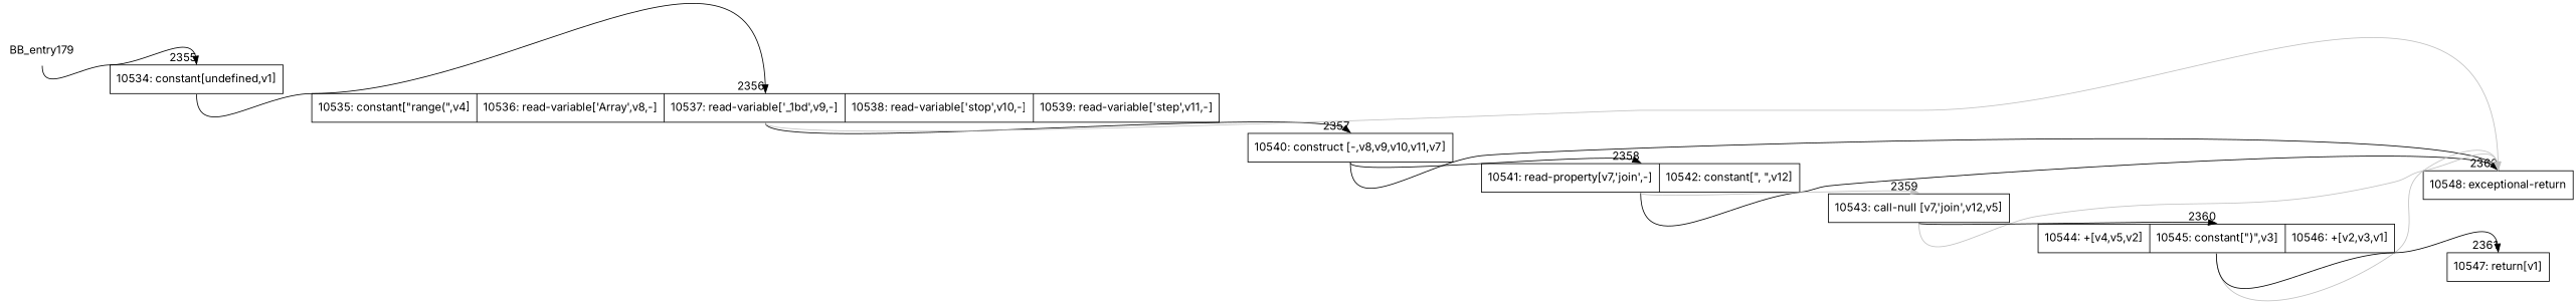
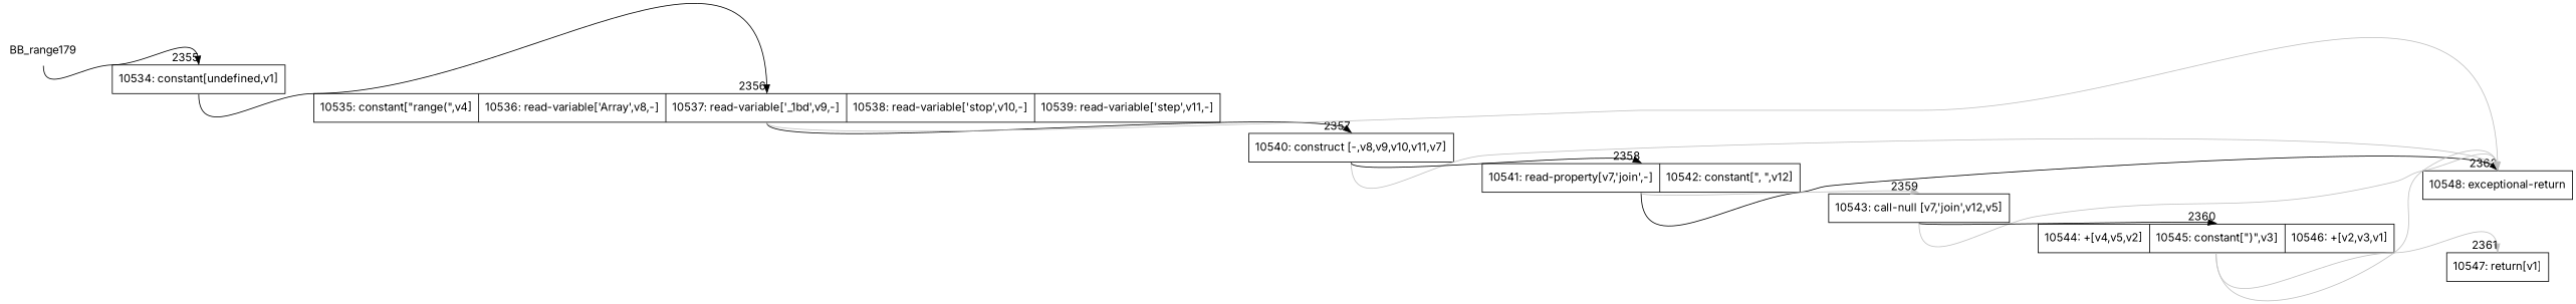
  digraph {
    fontname=Inter
    rankdir=LR
    node [fontname=Inter shape=record]
    edge [fontname=Inter headport=n tailport=s]
-   BB_entry179 [shape=none]
+   BB_entry179 [shape=none label=BB_range179]
    n2 [label="{10534: constant[undefined,v1]}"]
    n3 [label="{10535: constant[\"range(\",v4]|10536: read-variable['Array',v8,-]|10537: read-variable['_1bd',v9,-]|10538: read-variable['stop',v10,-]|10539: read-variable['step',v11,-]}"]
    n4 [label="{10540: construct [-,v8,v9,v10,v11,v7]}"]
    n5 [label="{10548: exceptional-return}"]
    n6 [label="{10541: read-property[v7,'join',-]|10542: constant[\", \",v12]}"]
    n7 [label="{10543: call-null [v7,'join',v12,v5]}"]
    n8 [label="{10544: +[v4,v5,v2]|10545: constant[\")\",v3]|10546: +[v2,v3,v1]}"]
    n9 [label="{10547: return[v1]}"]
    BB_entry179 -> n2 [headlabel="    2355"]
    n2 -> n3 [headlabel="      2356"]
    n3 -> n4 [headlabel="      2357"]
    n3 -> n5 [color=gray headlabel="      2362"]
-   n4 -> n5 [color=black]
+   n4 -> n5 [color=gray]
    n4 -> n6 [headlabel="      2358"]
    n6 -> n5 [color=black]
    n6 -> n7 [color=gray headlabel="      2359"]
    n7 -> n5 [color=gray]
    n7 -> n8 [headlabel="      2360"]
    n8 -> n5 [color=gray]
-   n8 -> n9 [headlabel="      2361"]
+   n8 -> n9 [headlabel="      2361" color=gray]
  }
